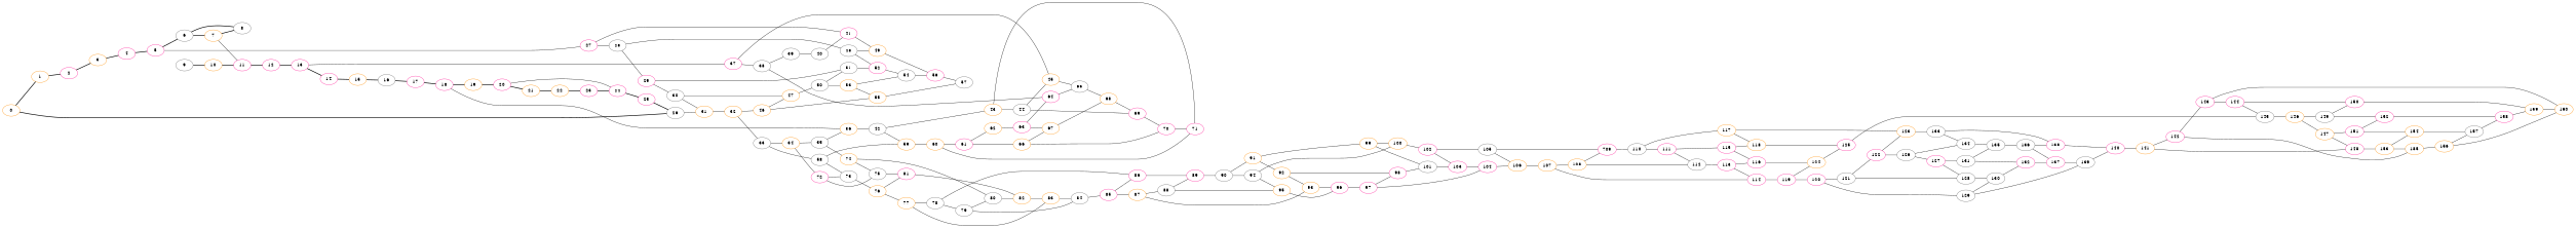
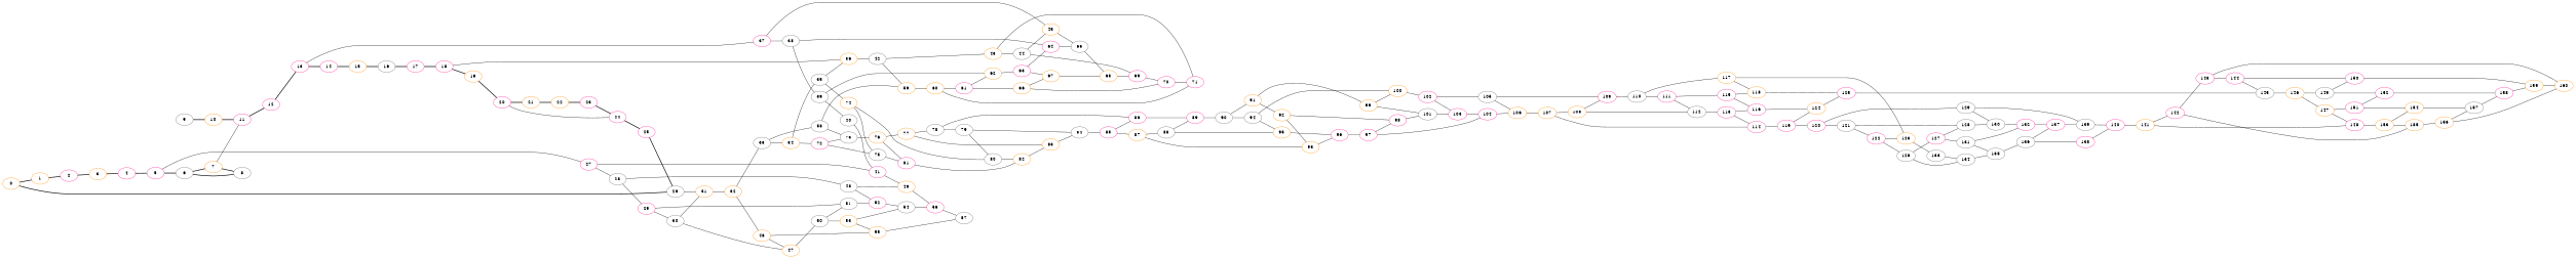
  graph {
    rankdir=LR
    node [color=deeppink]
    0 [color=darkorange]
    1 [color=darkorange]
    26 [color=gray40]
    2
    31 [color=darkorange]
    3 [color=darkorange]
    32 [color=darkorange]
    4
    5
    6 [color=gray40]
    27
    7 [color=darkorange]
    28 [color=gray40]
    41
    8 [color=gray40]
    11
    29
    48 [color=gray40]
    49 [color=darkorange]
    12
    9 [color=gray40]
    10 [color=darkorange]
    13
    14
    37
    15 [color=darkorange]
    38 [color=gray40]
    45 [color=darkorange]
    16 [color=gray40]
    39 [color=gray40]
    64
    65 [color=gray40]
    17
    18
    19 [color=darkorange]
    36 [color=darkorange]
    20
    42 [color=gray40]
    21 [color=darkorange]
    24
    59 [color=darkorange]
    43 [color=darkorange]
    22 [color=darkorange]
    25
    23
    33 [color=gray40]
    46 [color=darkorange]
    30 [color=gray40]
    51 [color=gray40]
    52
    56
    47 [color=darkorange]
    54 [color=gray40]
    50 [color=gray40]
    53 [color=darkorange]
    34 [color=darkorange]
    58 [color=gray40]
    55 [color=darkorange]
    35 [color=gray40]
    72
    73 [color=gray40]
    57 [color=gray40]
    74 [color=darkorange]
    75 [color=gray40]
    60 [color=darkorange]
    76 [color=darkorange]
    80 [color=gray40]
    81
    82 [color=darkorange]
    44 [color=gray40]
    71
    40 [color=gray40]
    62 [color=darkorange]
    68 [color=darkorange]
    63
    67 [color=darkorange]
    69
    61
    70
    77 [color=darkorange]
    66 [color=darkorange]
    78 [color=gray40]
    83 [color=darkorange]
    79 [color=gray40]
    86
    84 [color=gray40]
    89
    85
    90 [color=gray40]
    87 [color=darkorange]
    88 [color=gray40]
    93 [color=darkorange]
    95 [color=darkorange]
    96
    91 [color=darkorange]
    94 [color=gray40]
    97
    92 [color=darkorange]
    99 [color=darkorange]
    100 [color=darkorange]
    98
    101 [color=gray40]
    102
    103
    104
    105 [color=gray40]
    106 [color=darkorange]
    107 [color=darkorange]
-   109 [label=709]
+   109
    110 [color=gray40]
    108 [color=darkorange]
    114
    111
    117 [color=darkorange]
    112 [color=gray40]
    119
    113
    124 [color=darkorange]
    120
    116
    115
    118 [color=darkorange]
    123 [color=darkorange]
    125
    133 [color=gray40]
    121 [color=gray40]
    129 [color=gray40]
    145 [color=gray40]
    134 [color=gray40]
    138
    146 [color=darkorange]
    122
    128 [color=gray40]
    130 [color=gray40]
    139 [color=gray40]
    126 [color=gray40]
    132
    140
    127
    131 [color=gray40]
    135 [color=gray40]
    147 [color=darkorange]
    149 [color=gray40]
    136 [color=gray40]
    137
    141 [color=darkorange]
    142
    148
    143
    n150 [color=darkorange label=185]
    153 [color=darkorange]
    144
    160 [color=darkorange]
    156 [color=darkorange]
    154 [color=darkorange]
    150
    157 [color=gray40]
    159 [color=darkorange]
    151
    152
    158
    0 -- 1 [style=bold]
    0 -- 26 [style=bold]
    1 -- 2 [style=bold]
    26 -- 31
    2 -- 3 [style=bold]
    31 -- 32
    3 -- 4 [style=bold]
    32 -- 33
    32 -- 46
    4 -- 5 [style=bold]
    5 -- 6 [style=bold]
    5 -- 27
    6 -- 7 [style=bold]
    27 -- 28
    27 -- 41
    7 -- 8 [style=bold]
    7 -- 11
    28 -- 29
    28 -- 48
    41 -- 49
    8 -- 6 [style=bold]
    11 -- 12 [style=bold]
    29 -- 30
    29 -- 51
    48 -- 49
    48 -- 52
    49 -- 56
    12 -- 13 [style=bold]
    9 -- 10 [style=bold]
    10 -- 11 [style=bold]
    13 -- 14 [style=bold]
    13 -- 37
    14 -- 15 [style=bold]
    37 -- 38
    37 -- 45
    15 -- 16 [style=bold]
    38 -- 39
    38 -- 64
    45 -- 65
    16 -- 17 [style=bold]
    39 -- 40
+   39 -- 62
    64 -- 65
    65 -- 68
    17 -- 18 [style=bold]
    18 -- 19 [style=bold]
    18 -- 36
    19 -- 20 [style=bold]
    36 -- 42
    20 -- 21 [style=bold]
    20 -- 24
    42 -- 59
    42 -- 43
    21 -- 22 [style=bold]
    24 -- 25 [style=bold]
    59 -- 60
    43 -- 44
    43 -- 71
    22 -- 23 [style=bold]
    25 -- 26 [style=bold]
    23 -- 24 [style=bold]
    33 -- 34
    33 -- 58
    46 -- 47
    46 -- 55
    30 -- 31
    30 -- 47
    51 -- 52
    52 -- 54
    56 -- 57
    47 -- 50
    54 -- 56
    50 -- 51
    50 -- 53
    53 -- 54
    53 -- 55
    34 -- 35
    34 -- 72
    58 -- 59
    58 -- 73
    55 -- 57
    35 -- 36
    35 -- 74
    72 -- 73
    72 -- 75
    73 -- 76
    74 -- 75
    74 -- 80
    75 -- 81
    60 -- 71
    60 -- 61
    76 -- 81
    76 -- 77
    80 -- 82
    81 -- 82
    82 -- 83
    44 -- 45
    44 -- 69
    40 -- 41
    62 -- 63
    68 -- 69
    63 -- 64
    63 -- 67
    67 -- 68
    69 -- 70
    61 -- 62
    61 -- 66
    70 -- 71
    77 -- 78
    77 -- 83
    66 -- 67
    66 -- 70
    78 -- 79
    78 -- 86
    83 -- 84
    79 -- 80
    79 -- 84
    86 -- 89
    84 -- 85
    89 -- 90
    85 -- 86
    85 -- 87
    90 -- 91
    90 -- 94
    87 -- 88
    87 -- 93
    88 -- 89
    88 -- 95
    93 -- 96
    95 -- 96
    96 -- 97
    91 -- 92
    91 -- 99
    94 -- 95
    94 -- 100
    97 -- 98
    97 -- 104
    92 -- 93
    92 -- 98
    99 -- 100
    99 -- 101
    100 -- 102
    98 -- 101
    101 -- 103
    102 -- 103
    102 -- 105
    103 -- 104
    104 -- 106
    105 -- 106
    105 -- 109
    106 -- 107
    107 -- 108
    107 -- 114
    109 -- 110
    110 -- 111
    110 -- 117
    108 -- 109
    108 -- 112
    114 -- 119
    111 -- 112
    111 -- 115
    117 -- 118
    117 -- 123
    112 -- 113
    119 -- 124
    119 -- 120
    113 -- 114
    113 -- 116
    124 -- 125
    120 -- 121
    120 -- 129
    116 -- 124
    115 -- 116
    115 -- 118
    118 -- 125
    123 -- 133
    125 -- 145
    133 -- 134
-   133 -- 138
    121 -- 122
    121 -- 128
    129 -- 130
    129 -- 139
    145 -- 146
    134 -- 135
    138 -- 140
    146 -- 147
    146 -- 149
    122 -- 123
    122 -- 126
    128 -- 130
    130 -- 132
    139 -- 140
    126 -- 134
    126 -- 127
    132 -- 137
    140 -- 141
    127 -- 128
    127 -- 131
    131 -- 132
    131 -- 135
    135 -- 136
    147 -- 148
    147 -- 151
    149 -- 150
    149 -- 152
    136 -- 138
    136 -- 137
    137 -- 139
    141 -- 142
    141 -- 148
    142 -- 143
    142 -- n150
    148 -- 153
    143 -- 144
    143 -- 160
    n150 -- 156
    153 -- n150
    153 -- 154
    144 -- 145
    144 -- 150
    156 -- 160
    156 -- 157
    154 -- 157
    150 -- 159
    157 -- 158
    159 -- 160
    151 -- 154
    151 -- 152
    152 -- 158
    158 -- 159
  }
